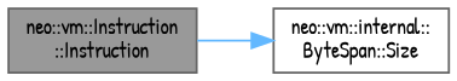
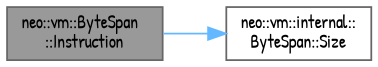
  digraph {
    rankdir=LR
    fontname="Patrick Hand"
    node [fontname="Patrick Hand" fontsize=10 shape=box style=filled]
-   n1 [color=gray40 fillcolor=grey60 fontcolor=black height=0.2 label="neo::vm::Instruction\l::Instruction" width=0.4]
+   n1 [color=gray40 fillcolor=grey60 fontcolor=black height=0.2 label="neo::vm::ByteSpan\l::Instruction" width=0.4]
    n2 [color=grey40 fillcolor=white height=0.2 label="neo::vm::internal::\lByteSpan::Size" width=0.4]
    n1 -> n2 [color=steelblue1 fontname="Patrick Hand" fontsize=10 labelfontname=Helvetica labelfontsize=10 style=solid]
  }
